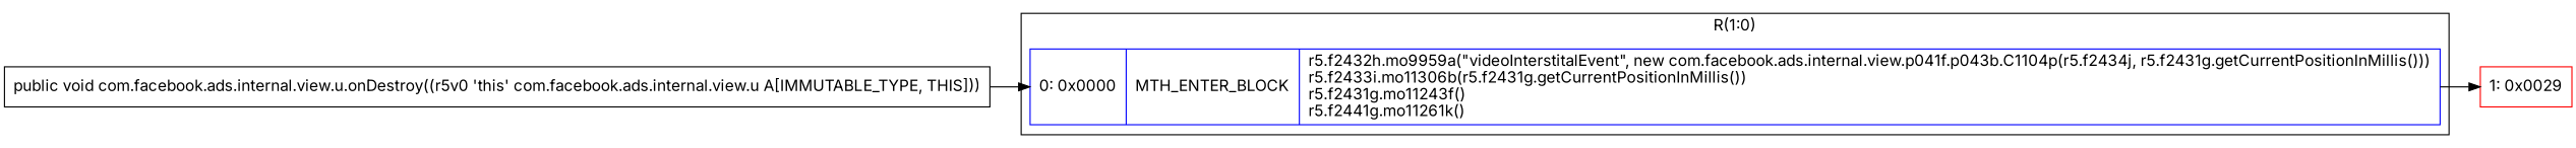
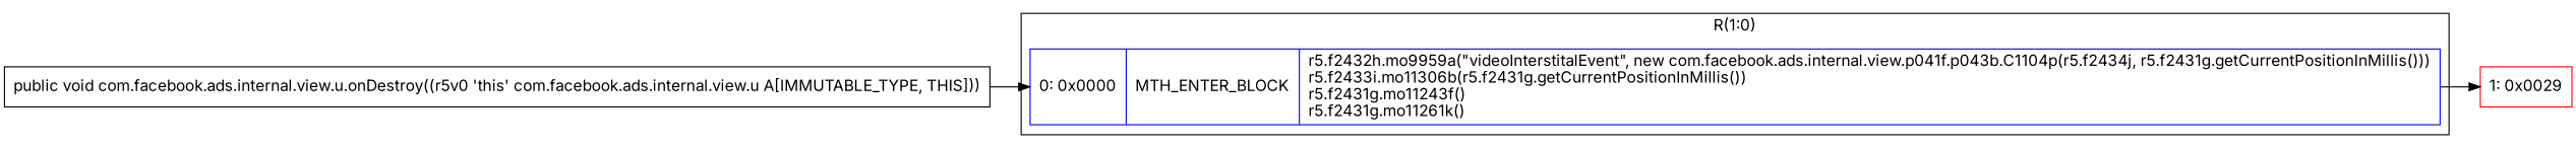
  digraph {
    rankdir=LR
    fontname=Inter
    node [shape=record fontname=Inter]
    edge [fontname=Inter]
-   n1 [color=blue label="{0\:\ 0x0000|MTH_ENTER_BLOCK\l|r5.f2432h.mo9959a(\"videoInterstitalEvent\", new com.facebook.ads.internal.view.p041f.p043b.C1104p(r5.f2434j, r5.f2431g.getCurrentPositionInMillis()))\lr5.f2433i.mo11306b(r5.f2431g.getCurrentPositionInMillis())\lr5.f2431g.mo11243f()\lr5.f2441g.mo11261k()\l}"]
+   n1 [color=blue label="{0\:\ 0x0000|MTH_ENTER_BLOCK\l|r5.f2432h.mo9959a(\"videoInterstitalEvent\", new com.facebook.ads.internal.view.p041f.p043b.C1104p(r5.f2434j, r5.f2431g.getCurrentPositionInMillis()))\lr5.f2433i.mo11306b(r5.f2431g.getCurrentPositionInMillis())\lr5.f2431g.mo11243f()\lr5.f2431g.mo11261k()\l}"]
    n2 [color=red label="{1\:\ 0x0029}"]
    n3 [label="{public void com.facebook.ads.internal.view.u.onDestroy((r5v0 'this' com.facebook.ads.internal.view.u A[IMMUTABLE_TYPE, THIS])) }"]
    subgraph cluster_1 {
      label="R(1:0)"
      n1
    }
    n1 -> n2
    n3 -> n1
  }
